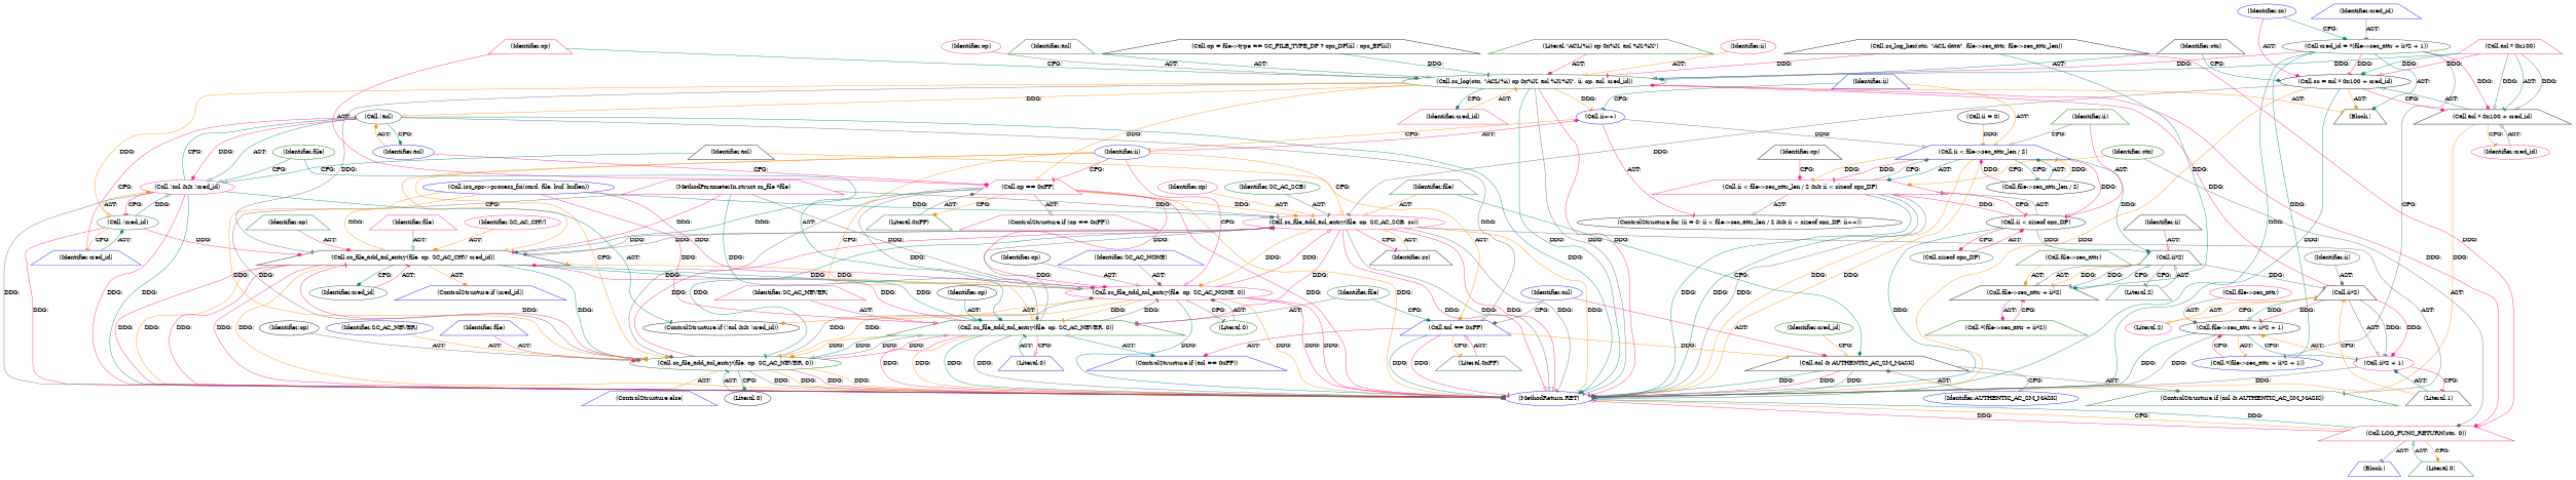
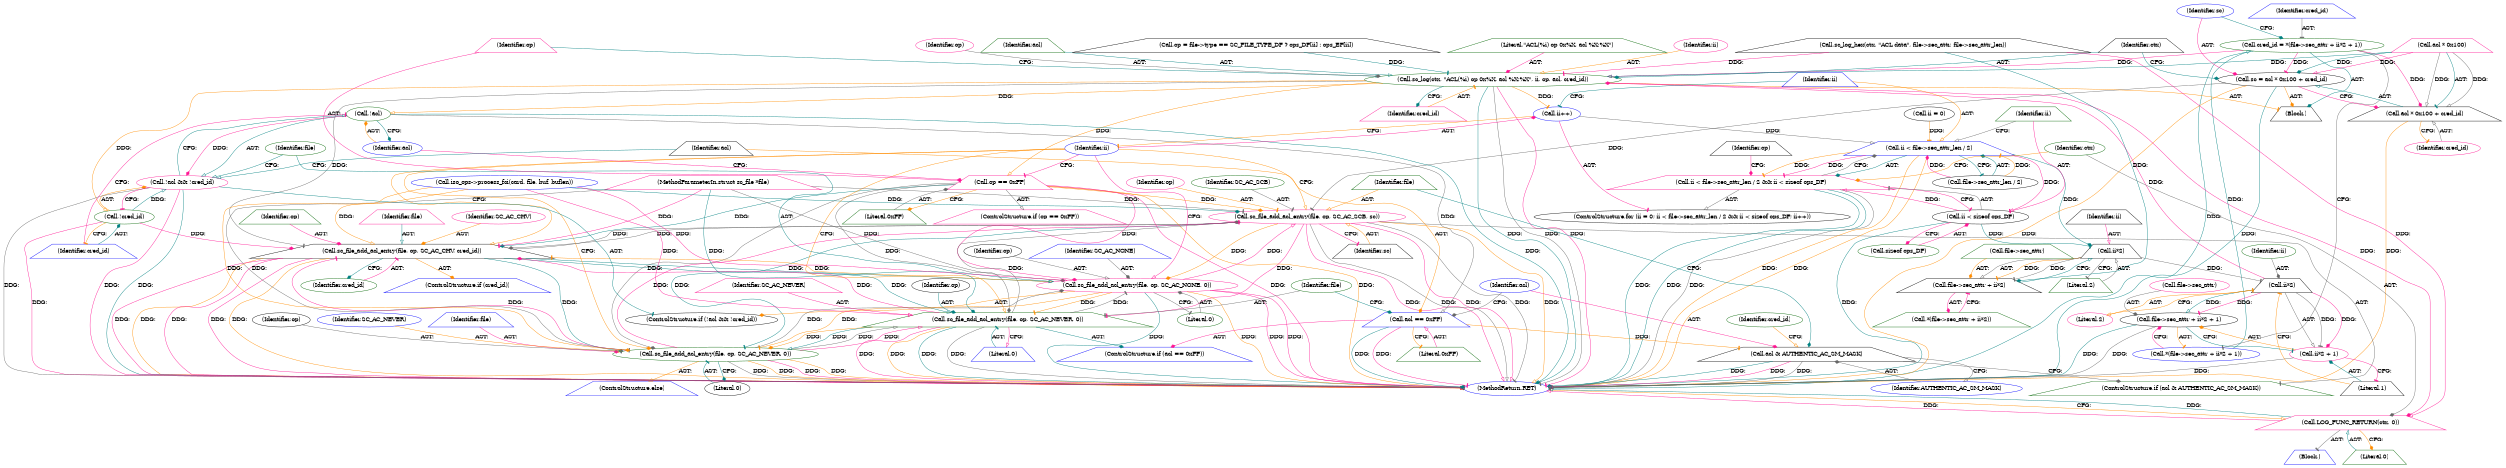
  digraph {
    node [color=darkgreen shape=trapezium]
    edge [arrowhead=diamond color=deeppink]
    n1 [label="(Call,cred_id = *(file->sec_attr + ii*2 + 1))" shape=ellipse]
    n2 [color=black label="(Call,sc = acl * 0x100 + cred_id)" shape=ellipse]
    n3 [color=black label="(Call,acl * 0x100 + cred_id)"]
    n4 [label="(Call,sc_log(ctx, \"ACL(%i) op 0x%X, acl %X:%X\", ii, op, acl, cred_id))" shape=ellipse]
    n5 [color=black label="(Block,)"]
    n6 [color=blue label="(Call,*(file->sec_attr + ii*2 + 1))" shape=ellipse]
    n7 [color=blue label="(MethodReturn,RET)" shape=ellipse]
    n8 [color=deeppink label="(Call,sc_file_add_acl_entry(file, op, SC_AC_SCB, sc))" shape=ellipse]
    n9 [color=deeppink label="(Identifier,cred_id)" shape=ellipse]
    n10 [color=black label="(Call,sc_file_add_acl_entry(file, op, SC_AC_CHV, cred_id))"]
    n11 [color=blue label="(Call,ii++)" shape=ellipse]
    n12 [color=deeppink label="(Call,op == 0xFF)"]
    n13 [label="(Call,!acl)" shape=ellipse]
    n14 [label="(Call,!cred_id)" shape=ellipse]
    n15 [color=deeppink label="(Call,LOG_FUNC_RETURN(ctx, 0))"]
    n16 [color=deeppink label="(Identifier,cred_id)"]
    n17 [color=black label="(Call,file->sec_attr + ii*2 + 1)" shape=ellipse]
    n18 [color=deeppink label="(Call,sc_file_add_acl_entry(file, op, SC_AC_NONE, 0))" shape=ellipse]
    n19 [label="(Call,sc_file_add_acl_entry(file, op, SC_AC_NEVER, 0))"]
    n20 [label="(Call,sc_file_add_acl_entry(file, op, SC_AC_NEVER, 0))" shape=ellipse]
    n21 [label="(ControlStructure,if (acl & AUTHENTIC_AC_SM_MASK))"]
    n22 [color=black label="(Identifier,sc)"]
    n23 [label="(Literal,0)" shape=ellipse]
    n24 [color=black label="(ControlStructure,if (!acl && !cred_id))" shape=ellipse]
    n25 [color=blue label="(Literal,0)"]
    n26 [color=blue label="(ControlStructure,if (acl == 0xFF))"]
    n27 [color=blue label="(ControlStructure,if (cred_id))"]
    n28 [label="(Identifier,cred_id)" shape=ellipse]
    n29 [color=black label="(Literal,0)" shape=ellipse]
    n30 [color=blue label="(ControlStructure,else)"]
    n31 [color=blue label="(Call,ii < file->sec_attr_len / 2)"]
    n32 [color=black label="(ControlStructure,for (ii = 0; ii < file->sec_attr_len / 2 && ii < sizeof ops_DF; ii++))" shape=ellipse]
    n33 [color=blue label="(Identifier,ii)" shape=ellipse]
    n34 [color=deeppink label="(ControlStructure,if (op == 0xFF))"]
    n35 [label="(Literal,0xFF)"]
    n36 [color=deeppink label="(Call,!acl && !cred_id)" shape=ellipse]
    n37 [color=blue label="(Call,acl == 0xFF)"]
    n38 [color=blue label="(Identifier,acl)" shape=ellipse]
    n39 [color=blue label="(Identifier,cred_id)"]
    n40 [color=blue label="(Block,)"]
    n41 [label="(Literal,0)"]
    n42 [color=deeppink label="(Call,ii < file->sec_attr_len / 2 && ii < sizeof ops_DF)"]
    n43 [color=black label="(Call,ii < sizeof ops_DF)" shape=ellipse]
    n44 [color=black label="(Call,ii*2)"]
    n45 [color=black label="(Call,file->sec_attr_len / 2)" shape=ellipse]
    n46 [label="(Call,sizeof ops_DF)" shape=ellipse]
    n47 [color=black label="(Call,file->sec_attr + ii*2)"]
    n48 [color=black label="(Call,ii*2)"]
    n49 [label="(Literal,2)"]
    n50 [label="(Call,*(file->sec_attr + ii*2))"]
    n51 [color=deeppink label="(Call,ii*2 + 1)" shape=ellipse]
    n52 [color=deeppink label="(Literal,2)" shape=ellipse]
    n53 [color=black label="(Literal,1)"]
    n54 [color=black label="(Call,acl & AUTHENTIC_AC_SM_MASK)"]
    n55 [label="(Literal,0xFF)"]
    n56 [color=blue label="(Identifier,AUTHENTIC_AC_SM_MASK)" shape=ellipse]
    n57 [label="(Identifier,cred_id)" shape=ellipse]
    n58 [color=blue label="(Identifier,acl)" shape=ellipse]
    n59 [color=blue label="(Identifier,file)"]
    n60 [label="(Identifier,SC_AC_SCB)" shape=ellipse]
    n61 [color=deeppink label="(MethodParameterIn,struct sc_file *file)"]
    n62 [color=blue label="(Identifier,SC_AC_NEVER)" shape=ellipse]
    n63 [color=blue label="(Identifier,ii)"]
    n64 [color=black label="(Identifier,op)" shape=ellipse]
    n65 [label="(Identifier,file)"]
    n66 [color=deeppink label="(Identifier,SC_AC_NEVER)"]
    n67 [label="(Identifier,acl)"]
    n68 [color=blue label="(Identifier,sc)" shape=ellipse]
    n69 [label="(Identifier,file)" shape=ellipse]
    n70 [color=black label="(Identifier,acl)"]
    n71 [label="(Identifier,ii)"]
    n72 [color=black label="(Identifier,op)" shape=ellipse]
    n73 [color=black label="(Identifier,ii)"]
    n74 [label="(Identifier,ii)" shape=ellipse]
    n75 [color=deeppink label="(Identifier,SC_AC_CHV)" shape=ellipse]
    n76 [color=deeppink label="(Call,file->sec_attr)" shape=ellipse]
    n77 [color=blue label="(Call,iso_ops->process_fci(card, file, buf, buflen))" shape=ellipse]
    n78 [label="(Identifier,file)" shape=ellipse]
    n79 [color=deeppink label="(Identifier,op)" shape=ellipse]
    n80 [color=black label="(Identifier,ctx)"]
    n81 [color=deeppink label="(Identifier,op)"]
    n82 [color=black label="(Call,op = file->type == SC_FILE_TYPE_DF ? ops_DF[ii] : ops_EF[ii])"]
    n83 [color=blue label="(Identifier,cred_id)"]
    n84 [color=black label="(Identifier,op)"]
    n85 [label="(Literal,\"ACL(%i) op 0x%X, acl %X:%X\")"]
    n86 [label="(Call,file->sec_attr)"]
    n87 [label="(Identifier,ctx)" shape=ellipse]
    n88 [color=black label="(Call,ii = 0)" shape=ellipse]
    n89 [label="(Identifier,op)"]
    n90 [color=black label="(Call,sc_log_hex(ctx, \"ACL data\", file->sec_attr, file->sec_attr_len))"]
    n91 [color=blue label="(Identifier,SC_AC_NONE)"]
    n92 [color=deeppink label="(Identifier,ii)" shape=ellipse]
    n93 [color=deeppink label="(Identifier,file)"]
    n94 [color=deeppink label="(Call,acl * 0x100)"]
    n95 [color=deeppink label="(Identifier,op)" shape=ellipse]
    n96 [color=black label="(Identifier,op)" shape=ellipse]
    n1 -> n2 [arrowhead=tee label="DDG: "]
    n1 -> n3 [label="DDG: "]
    n1 -> n4 [arrowhead=onormal label="DDG: "]
    n1 -> n5 [color=teal label="AST: "]
    n1 -> n6 [arrowhead=tee color=gray40 label="CFG: "]
    n1 -> n7 [arrowhead=tee color=teal label="DDG: "]
    n2 -> n3 [label="CFG: "]
    n2 -> n5 [color=darkorange label="AST: "]
    n2 -> n7 [arrowhead=onormal color=darkorange label="DDG: "]
    n2 -> n7 [color=teal label="DDG: "]
    n2 -> n8 [arrowhead=tee color=gray40 label="DDG: "]
    n3 -> n2 [arrowhead=onormal color=teal label="AST: "]
    n3 -> n7 [arrowhead=onormal color=darkorange label="DDG: "]
    n3 -> n9 [arrowhead=tee color=darkorange label="CFG: "]
    n4 -> n5 [arrowhead=tee color=darkorange label="AST: "]
    n4 -> n7 [color=teal label="DDG: "]
    n4 -> n7 [arrowhead=tee color=gray40 label="DDG: "]
    n4 -> n7 [arrowhead=tee label="DDG: "]
    n4 -> n10 [arrowhead=tee color=gray40 label="DDG: "]
    n4 -> n11 [arrowhead=tee color=darkorange label="DDG: "]
    n4 -> n12 [arrowhead=onormal color=darkorange label="DDG: "]
    n4 -> n13 [arrowhead=onormal color=darkorange label="DDG: "]
    n4 -> n14 [arrowhead=onormal color=darkorange label="DDG: "]
    n4 -> n15 [label="DDG: "]
    n4 -> n16 [color=teal label="CFG: "]
    n6 -> n1 [arrowhead=onormal color=teal label="DDG: "]
    n6 -> n17 [label="CFG: "]
    n7 -> n15 [arrowhead=onormal color=darkorange label="CFG: "]
    n8 -> n7 [arrowhead=onormal color=darkorange label="DDG: "]
    n8 -> n7 [arrowhead=onormal label="DDG: "]
    n8 -> n7 [arrowhead=onormal color=gray40 label="DDG: "]
    n8 -> n7 [arrowhead=onormal label="DDG: "]
    n8 -> n7 [arrowhead=tee color=gray40 label="DDG: "]
    n8 -> n10 [color=gray40 label="DDG: "]
    n8 -> n18 [color=darkorange label="DDG: "]
    n8 -> n19 [arrowhead=tee label="DDG: "]
    n8 -> n20 [arrowhead=tee color=teal label="DDG: "]
    n8 -> n21 [arrowhead=tee color=gray40 label="AST: "]
    n8 -> n22 [arrowhead=tee label="CFG: "]
    n9 -> n3 [arrowhead=onormal color=gray40 label="AST: "]
    n10 -> n7 [arrowhead=onormal color=darkorange label="DDG: "]
    n10 -> n7 [arrowhead=onormal color=darkorange label="DDG: "]
    n10 -> n7 [arrowhead=onormal label="DDG: "]
    n10 -> n7 [arrowhead=onormal label="DDG: "]
    n10 -> n7 [arrowhead=onormal label="DDG: "]
    n10 -> n8 [color=gray40 label="DDG: "]
    n10 -> n18 [arrowhead=onormal color=teal label="DDG: "]
    n10 -> n19 [arrowhead=onormal color=teal label="DDG: "]
    n10 -> n20 [color=teal label="DDG: "]
    n10 -> n27 [color=darkorange label="AST: "]
    n10 -> n28 [color=teal label="CFG: "]
    n11 -> n31 [arrowhead=onormal color=gray40 label="DDG: "]
    n11 -> n32 [arrowhead=tee label="AST: "]
    n11 -> n33 [arrowhead=tee color=darkorange label="CFG: "]
    n12 -> n7 [label="DDG: "]
    n12 -> n7 [arrowhead=onormal color=darkorange label="DDG: "]
    n12 -> n8 [color=darkorange label="DDG: "]
    n12 -> n10 [color=teal label="DDG: "]
    n12 -> n18 [label="DDG: "]
    n12 -> n19 [color=gray40 label="DDG: "]
    n12 -> n20 [color=gray40 label="DDG: "]
    n12 -> n34 [arrowhead=onormal color=gray40 label="AST: "]
    n12 -> n35 [color=darkorange label="CFG: "]
    n13 -> n7 [arrowhead=onormal color=teal label="DDG: "]
    n13 -> n36 [arrowhead=onormal color=teal label="AST: "]
    n13 -> n36 [label="DDG: "]
    n13 -> n37 [arrowhead=onormal color=gray40 label="DDG: "]
    n13 -> n38 [color=teal label="CFG: "]
    n14 -> n7 [arrowhead=tee label="DDG: "]
    n14 -> n10 [label="DDG: "]
    n14 -> n36 [color=darkorange label="AST: "]
    n14 -> n36 [arrowhead=onormal color=teal label="DDG: "]
    n14 -> n39 [arrowhead=tee color=darkorange label="CFG: "]
    n15 -> n7 [arrowhead=onormal color=teal label="DDG: "]
    n15 -> n7 [arrowhead=onormal label="DDG: "]
    n15 -> n40 [arrowhead=tee color=gray40 label="AST: "]
    n15 -> n41 [color=darkorange label="CFG: "]
    n16 -> n4 [arrowhead=tee color=darkorange label="AST: "]
    n17 -> n6 [arrowhead=tee color=darkorange label="AST: "]
    n17 -> n7 [arrowhead=tee color=teal label="DDG: "]
    n17 -> n7 [color=gray40 label="DDG: "]
    n17 -> n51 [arrowhead=tee color=teal label="CFG: "]
    n18 -> n7 [label="DDG: "]
    n18 -> n7 [arrowhead=tee color=teal label="DDG: "]
    n18 -> n7 [arrowhead=onormal color=darkorange label="DDG: "]
    n18 -> n7 [arrowhead=tee label="DDG: "]
    n18 -> n8 [arrowhead=onormal label="DDG: "]
    n18 -> n10 [arrowhead=tee color=darkorange label="DDG: "]
    n18 -> n19 [arrowhead=tee color=darkorange label="DDG: "]
    n18 -> n20 [arrowhead=tee color=darkorange label="DDG: "]
    n18 -> n23 [arrowhead=tee color=gray40 label="CFG: "]
    n18 -> n24 [color=darkorange label="AST: "]
    n19 -> n7 [label="DDG: "]
    n19 -> n7 [color=darkorange label="DDG: "]
    n19 -> n7 [arrowhead=tee color=teal label="DDG: "]
    n19 -> n7 [color=gray40 label="DDG: "]
    n19 -> n8 [color=gray40 label="DDG: "]
    n19 -> n10 [label="DDG: "]
    n19 -> n18 [arrowhead=tee color=gray40 label="DDG: "]
    n19 -> n20 [color=darkorange label="DDG: "]
    n19 -> n20 [arrowhead=onormal color=teal label="DDG: "]
    n19 -> n25 [arrowhead=onormal label="CFG: "]
    n19 -> n26 [color=teal label="AST: "]
    n20 -> n7 [arrowhead=tee color=gray40 label="DDG: "]
    n20 -> n7 [color=darkorange label="DDG: "]
    n20 -> n7 [arrowhead=onormal label="DDG: "]
    n20 -> n7 [arrowhead=tee color=darkorange label="DDG: "]
    n20 -> n8 [arrowhead=tee label="DDG: "]
    n20 -> n10 [arrowhead=tee label="DDG: "]
    n20 -> n18 [color=gray40 label="DDG: "]
    n20 -> n19 [arrowhead=onormal color=gray40 label="DDG: "]
    n20 -> n19 [arrowhead=onormal label="DDG: "]
    n20 -> n29 [color=teal label="CFG: "]
    n20 -> n30 [arrowhead=onormal color=darkorange label="AST: "]
    n22 -> n8 [arrowhead=onormal color=darkorange label="AST: "]
    n23 -> n18 [color=gray40 label="AST: "]
    n25 -> n19 [arrowhead=tee color=teal label="AST: "]
    n28 -> n10 [arrowhead=tee label="AST: "]
    n29 -> n20 [arrowhead=tee color=teal label="AST: "]
    n31 -> n7 [color=darkorange label="DDG: "]
    n31 -> n7 [arrowhead=tee color=darkorange label="DDG: "]
    n31 -> n42 [color=teal label="AST: "]
    n31 -> n42 [arrowhead=tee color=darkorange label="DDG: "]
    n31 -> n42 [arrowhead=tee label="DDG: "]
    n31 -> n43 [arrowhead=onormal label="DDG: "]
    n31 -> n44 [color=teal label="DDG: "]
    n31 -> n45 [arrowhead=tee color=teal label="CFG: "]
    n33 -> n8 [arrowhead=onormal color=darkorange label="CFG: "]
    n33 -> n10 [arrowhead=onormal color=darkorange label="CFG: "]
    n33 -> n11 [label="AST: "]
    n33 -> n12 [arrowhead=tee label="CFG: "]
    n33 -> n18 [arrowhead=onormal label="CFG: "]
    n33 -> n19 [arrowhead=onormal color=darkorange label="CFG: "]
    n33 -> n20 [color=darkorange label="CFG: "]
    n35 -> n12 [color=gray40 label="AST: "]
    n36 -> n7 [arrowhead=tee color=teal label="DDG: "]
    n36 -> n7 [label="DDG: "]
    n36 -> n7 [arrowhead=onormal color=gray40 label="DDG: "]
    n36 -> n13 [arrowhead=onormal color=teal label="CFG: "]
    n36 -> n14 [arrowhead=tee label="CFG: "]
    n36 -> n24 [arrowhead=tee color=teal label="AST: "]
    n37 -> n7 [arrowhead=tee label="DDG: "]
    n37 -> n7 [color=teal label="DDG: "]
    n37 -> n26 [label="AST: "]
    n37 -> n54 [arrowhead=tee color=darkorange label="DDG: "]
    n37 -> n55 [arrowhead=tee color=darkorange label="CFG: "]
    n38 -> n12 [label="CFG: "]
    n38 -> n13 [color=darkorange label="AST: "]
    n39 -> n13 [arrowhead=tee label="CFG: "]
    n39 -> n14 [color=teal label="AST: "]
    n41 -> n15 [arrowhead=onormal color=teal label="AST: "]
    n42 -> n7 [arrowhead=onormal color=teal label="DDG: "]
    n42 -> n7 [arrowhead=tee color=teal label="DDG: "]
    n42 -> n7 [arrowhead=onormal color=gray40 label="DDG: "]
    n42 -> n31 [color=gray40 label="CFG: "]
    n42 -> n32 [arrowhead=onormal color=gray40 label="AST: "]
    n42 -> n43 [arrowhead=tee label="CFG: "]
    n43 -> n7 [color=teal label="DDG: "]
    n43 -> n42 [arrowhead=tee color=gray40 label="AST: "]
    n43 -> n42 [arrowhead=onormal label="DDG: "]
    n43 -> n44 [arrowhead=tee color=teal label="DDG: "]
    n43 -> n46 [label="CFG: "]
    n44 -> n47 [arrowhead=onormal color=gray40 label="AST: "]
    n44 -> n47 [arrowhead=tee color=darkorange label="DDG: "]
    n44 -> n47 [arrowhead=tee color=gray40 label="DDG: "]
    n44 -> n48 [arrowhead=tee color=gray40 label="DDG: "]
    n44 -> n49 [arrowhead=tee color=gray40 label="CFG: "]
    n45 -> n31 [color=teal label="AST: "]
    n45 -> n31 [arrowhead=tee color=darkorange label="DDG: "]
    n45 -> n31 [label="DDG: "]
    n46 -> n43 [label="AST: "]
    n47 -> n44 [arrowhead=onormal color=teal label="CFG: "]
    n47 -> n50 [label="AST: "]
    n48 -> n4 [label="DDG: "]
    n48 -> n17 [arrowhead=tee label="DDG: "]
    n48 -> n17 [arrowhead=onormal color=teal label="DDG: "]
    n48 -> n51 [arrowhead=onormal color=gray40 label="AST: "]
    n48 -> n51 [arrowhead=tee color=gray40 label="DDG: "]
    n48 -> n51 [label="DDG: "]
    n48 -> n52 [arrowhead=onormal color=darkorange label="CFG: "]
    n49 -> n44 [arrowhead=onormal color=gray40 label="AST: "]
    n50 -> n47 [arrowhead=tee label="CFG: "]
    n51 -> n7 [arrowhead=onormal color=gray40 label="DDG: "]
    n51 -> n17 [color=darkorange label="AST: "]
    n51 -> n53 [arrowhead=tee label="CFG: "]
    n52 -> n48 [arrowhead=tee color=darkorange label="AST: "]
    n53 -> n48 [arrowhead=tee color=darkorange label="CFG: "]
    n53 -> n51 [color=teal label="AST: "]
    n54 -> n7 [color=teal label="DDG: "]
    n54 -> n7 [arrowhead=onormal label="DDG: "]
    n54 -> n7 [arrowhead=onormal color=gray40 label="DDG: "]
-   n54 -> n21 [color=gray40 label="AST: "]
+   n54 -> n21 [color=gray40 label="CFG: "]
    n54 -> n56 [arrowhead=onormal color=gray40 label="CFG: "]
    n55 -> n37 [arrowhead=onormal label="AST: "]
    n56 -> n54 [color=gray40 label="AST: "]
    n57 -> n54 [arrowhead=onormal color=darkorange label="CFG: "]
    n58 -> n37 [color=gray40 label="CFG: "]
    n58 -> n54 [label="AST: "]
    n59 -> n20 [label="AST: "]
    n60 -> n8 [arrowhead=tee color=gray40 label="AST: "]
    n61 -> n8 [arrowhead=tee color=gray40 label="DDG: "]
    n61 -> n10 [arrowhead=tee label="DDG: "]
    n61 -> n18 [color=gray40 label="DDG: "]
    n61 -> n19 [color=teal label="DDG: "]
    n61 -> n20 [arrowhead=tee color=gray40 label="DDG: "]
    n62 -> n20 [arrowhead=onormal color=darkorange label="AST: "]
    n63 -> n11 [arrowhead=tee color=teal label="CFG: "]
    n63 -> n31 [arrowhead=onormal color=darkorange label="AST: "]
    n64 -> n19 [color=teal label="AST: "]
    n65 -> n8 [arrowhead=onormal color=darkorange label="AST: "]
    n65 -> n54 [color=teal label="CFG: "]
    n66 -> n19 [arrowhead=onormal label="AST: "]
    n67 -> n4 [arrowhead=onormal color=teal label="AST: "]
    n68 -> n1 [color=teal label="CFG: "]
    n68 -> n2 [label="AST: "]
    n69 -> n18 [arrowhead=onormal color=teal label="AST: "]
    n69 -> n36 [arrowhead=onormal color=teal label="CFG: "]
    n70 -> n36 [arrowhead=onormal color=teal label="CFG: "]
    n70 -> n37 [color=darkorange label="AST: "]
    n71 -> n31 [arrowhead=onormal color=gray40 label="CFG: "]
    n71 -> n43 [arrowhead=tee label="AST: "]
    n72 -> n20 [arrowhead=tee color=gray40 label="AST: "]
    n73 -> n44 [arrowhead=onormal label="AST: "]
    n74 -> n48 [color=gray40 label="AST: "]
    n75 -> n10 [color=darkorange label="AST: "]
    n76 -> n17 [color=gray40 label="AST: "]
    n77 -> n8 [color=teal label="DDG: "]
    n77 -> n10 [arrowhead=onormal color=darkorange label="DDG: "]
    n77 -> n18 [arrowhead=onormal label="DDG: "]
    n77 -> n19 [arrowhead=onormal label="DDG: "]
    n77 -> n20 [color=darkorange label="DDG: "]
    n78 -> n19 [arrowhead=tee color=gray40 label="AST: "]
    n78 -> n37 [color=teal label="CFG: "]
    n79 -> n8 [arrowhead=tee color=darkorange label="AST: "]
    n80 -> n2 [color=teal label="CFG: "]
    n80 -> n4 [color=teal label="AST: "]
    n81 -> n4 [arrowhead=onormal color=teal label="CFG: "]
    n81 -> n12 [arrowhead=tee label="AST: "]
    n82 -> n4 [arrowhead=tee color=teal label="DDG: "]
    n83 -> n1 [arrowhead=tee color=gray40 label="AST: "]
    n84 -> n42 [label="CFG: "]
    n85 -> n4 [label="AST: "]
    n86 -> n47 [color=darkorange label="AST: "]
    n87 -> n15 [color=gray40 label="AST: "]
    n87 -> n42 [color=darkorange label="CFG: "]
    n88 -> n31 [arrowhead=tee color=darkorange label="DDG: "]
    n89 -> n10 [label="AST: "]
    n90 -> n4 [arrowhead=tee label="DDG: "]
    n90 -> n15 [arrowhead=onormal label="DDG: "]
    n90 -> n47 [color=teal label="DDG: "]
    n91 -> n18 [color=gray40 label="AST: "]
    n92 -> n4 [arrowhead=onormal color=darkorange label="AST: "]
    n93 -> n10 [arrowhead=onormal color=teal label="AST: "]
    n94 -> n2 [color=teal label="DDG: "]
    n94 -> n2 [arrowhead=onormal label="DDG: "]
    n94 -> n3 [arrowhead=tee color=teal label="AST: "]
    n94 -> n3 [arrowhead=onormal color=gray40 label="DDG: "]
    n94 -> n3 [arrowhead=onormal color=gray40 label="DDG: "]
    n94 -> n4 [arrowhead=onormal color=teal label="DDG: "]
    n95 -> n4 [color=gray40 label="AST: "]
    n96 -> n18 [arrowhead=onormal color=gray40 label="AST: "]
  }
